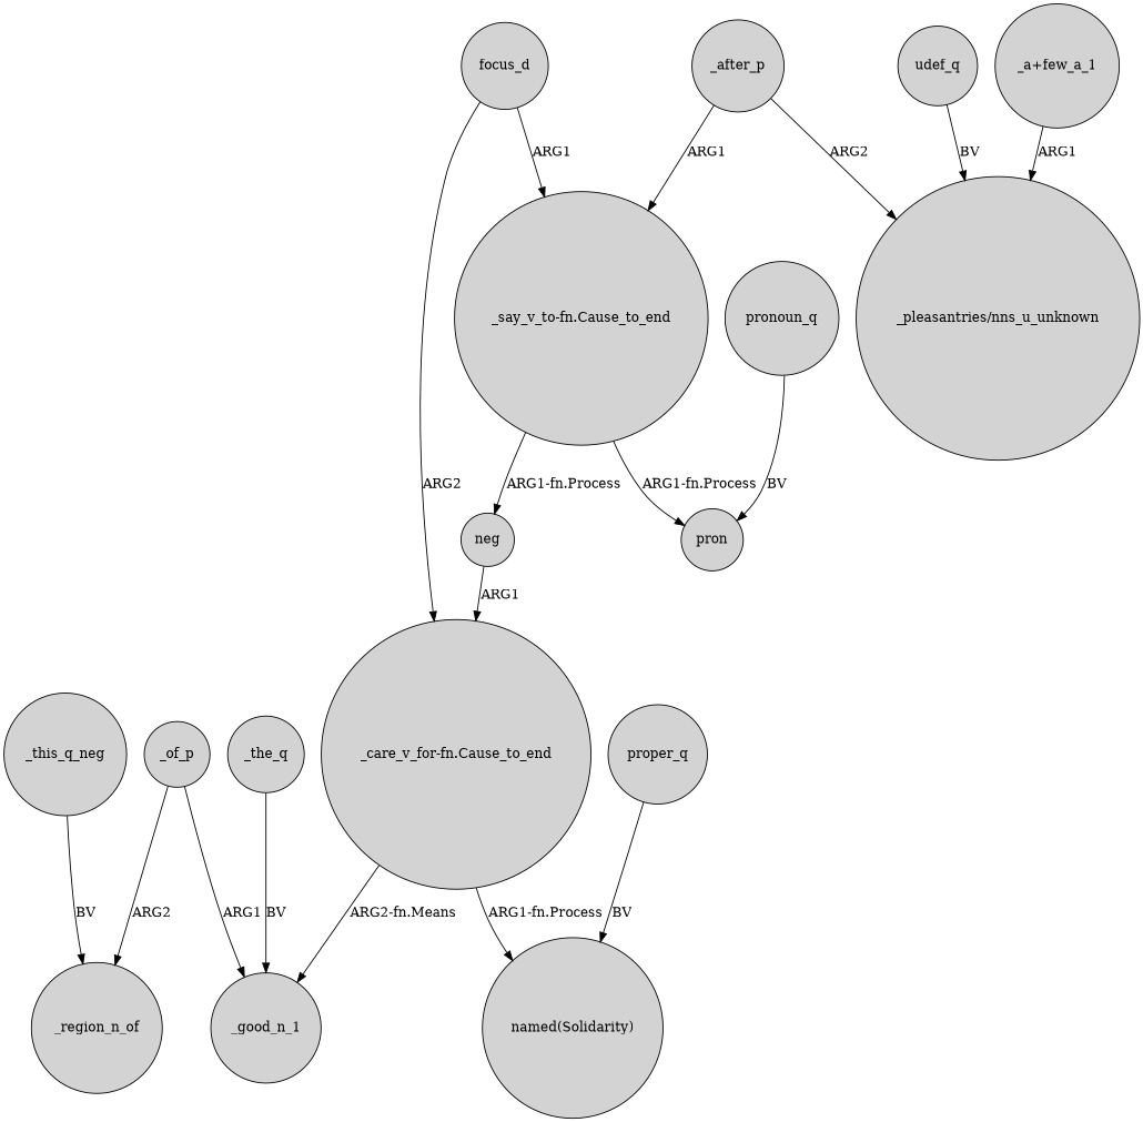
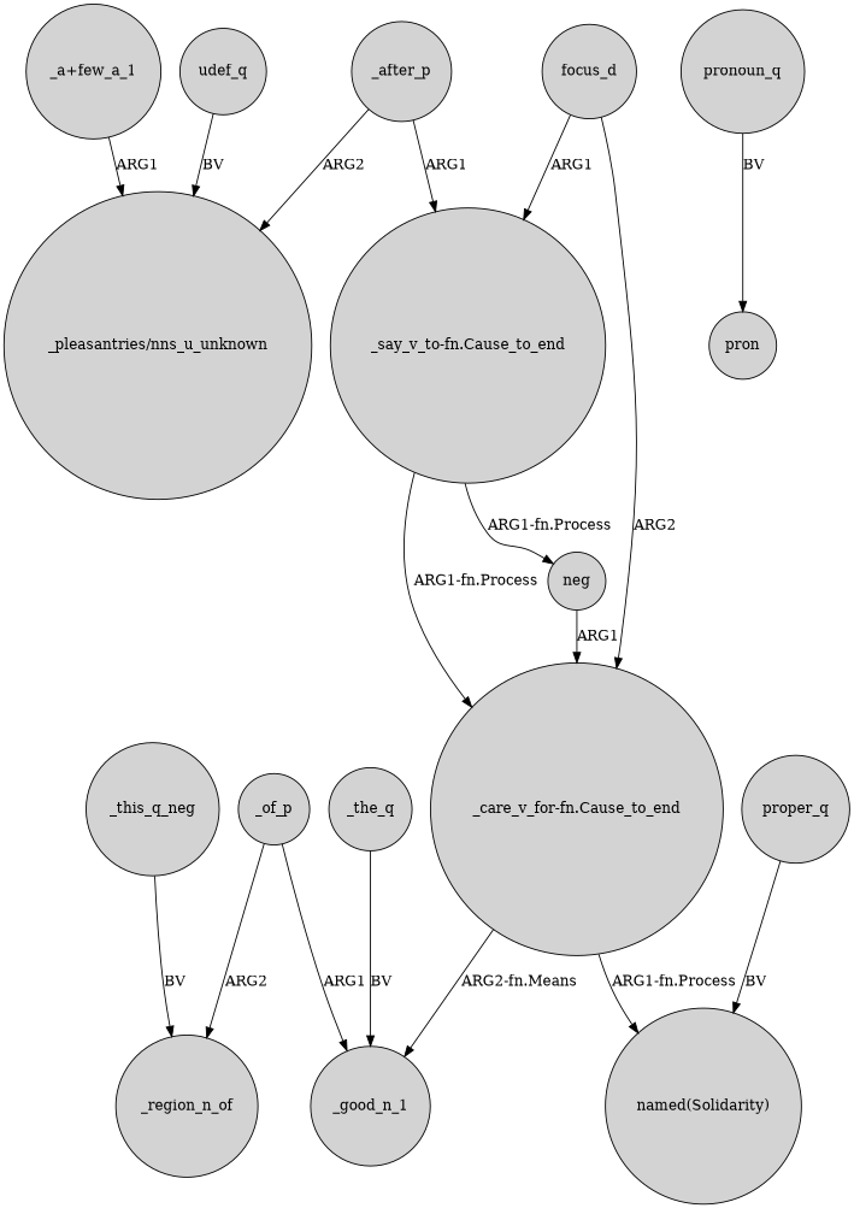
  digraph {
    node [shape=circle style=filled]
    neg
    "_care_v_for-fn.Cause_to_end"
    _good_n_1
    "named(Solidarity)"
    _after_p
    "_say_v_to-fn.Cause_to_end"
    "_pleasantries/nns_u_unknown"
    pron
    _of_p
    _region_n_of
    udef_q
    "_a+few_a_1"
    _the_q
    n14 [label=_this_q_neg]
    focus_d
    pronoun_q
    proper_q
    neg -> "_care_v_for-fn.Cause_to_end" [label=ARG1]
    "_care_v_for-fn.Cause_to_end" -> _good_n_1 [label="ARG2-fn.Means"]
    "_care_v_for-fn.Cause_to_end" -> "named(Solidarity)" [label="ARG1-fn.Process"]
    _after_p -> "_say_v_to-fn.Cause_to_end" [label=ARG1]
    _after_p -> "_pleasantries/nns_u_unknown" [label=ARG2]
    "_say_v_to-fn.Cause_to_end" -> neg [label="ARG1-fn.Process"]
-   "_say_v_to-fn.Cause_to_end" -> pron [label="ARG1-fn.Process"]
+   "_say_v_to-fn.Cause_to_end" -> "_care_v_for-fn.Cause_to_end" [label="ARG1-fn.Process"]
    _of_p -> _good_n_1 [label=ARG1]
    _of_p -> _region_n_of [label=ARG2]
    udef_q -> "_pleasantries/nns_u_unknown" [label=BV]
    "_a+few_a_1" -> "_pleasantries/nns_u_unknown" [label=ARG1]
    _the_q -> _good_n_1 [label=BV]
    n14 -> _region_n_of [label=BV]
    focus_d -> "_care_v_for-fn.Cause_to_end" [label=ARG2]
    focus_d -> "_say_v_to-fn.Cause_to_end" [label=ARG1]
    pronoun_q -> pron [label=BV]
    proper_q -> "named(Solidarity)" [label=BV]
  }
